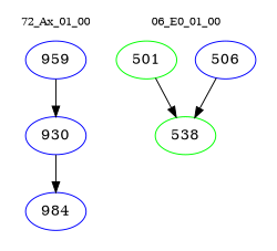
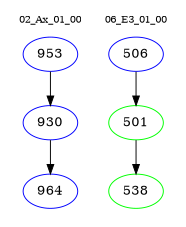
  digraph {
    node [color=blue]
    edge [color=black]
-   n1 [label=959]
+   n1 [label=953]
    n2 [label=930]
-   n3 [label=984]
+   n3 [label=964]
    n4 [label=506]
    n5 [color=green label=501]
    n6 [color=green label=538]
    subgraph cluster_1 {
      color=white
      fontsize=10
-     label="72_Ax_01_00"
+     label="02_Ax_01_00"
      n1
      n2
      n3
    }
    subgraph cluster_2 {
      color=white
      fontsize=10
-     label="06_E0_01_00"
+     label="06_E3_01_00"
      n4
      n5
      n6
    }
    n1 -> n2
    n2 -> n3
-   n4 -> n6
+   n4 -> n5
    n5 -> n6
  }
